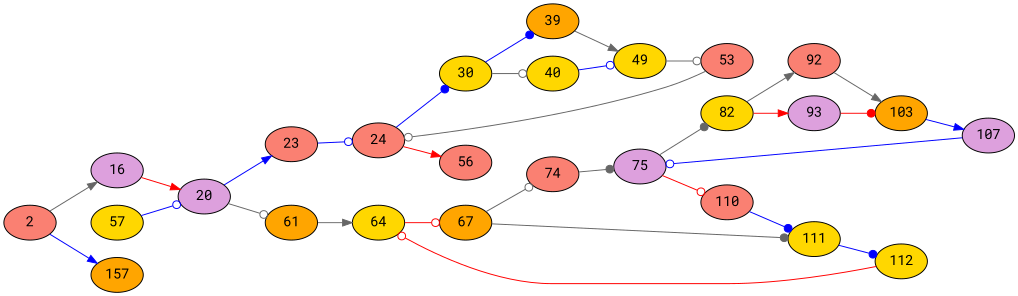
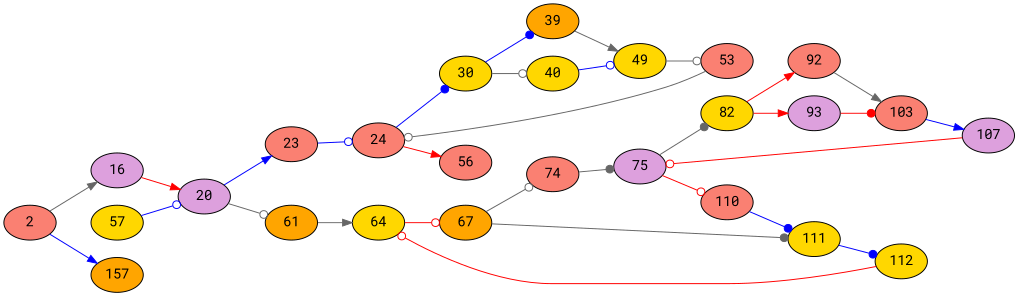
  strict digraph {
    fontname="Roboto Mono"
    rankdir=LR
    node [fillcolor=salmon fontname="Roboto Mono" style=filled]
    edge [arrowhead=odot color=gray40 fontname="Roboto Mono"]
    2 [entry=true]
    16 [fillcolor=plum]
    n3 [fillcolor=orange label=157]
    20 [fillcolor=plum]
    23
    61 [fillcolor=orange]
    24
    64 [fillcolor=gold]
    30 [fillcolor=gold]
    56
    67 [fillcolor=orange]
    39 [fillcolor=orange]
    40 [fillcolor=gold]
    49 [fillcolor=gold]
    57 [fillcolor=gold]
    53
    74
    111 [fillcolor=gold]
    75 [fillcolor=plum]
    112 [fillcolor=gold]
    82 [fillcolor=gold]
    110
    92
    93 [fillcolor=plum]
-   103 [fillcolor=orange]
+   103
    107 [fillcolor=plum]
    2 -> 16 [arrowhead=normal cond=true]
    2 -> n3 [arrowhead=normal color=blue cond=false]
    16 -> 20 [arrowhead=normal color=red]
    20 -> 23 [arrowhead=normal color=blue cond=true]
    20 -> 61 [cond=false]
    23 -> 24 [color=blue]
    61 -> 64 [arrowhead=normal]
    24 -> 30 [arrowhead=dot color=blue cond=true]
    24 -> 56 [arrowhead=normal color=red cond=false]
    64 -> 67 [color=red cond=true]
    30 -> 39 [arrowhead=dot color=blue cond=true]
    30 -> 40 [cond=false]
    67 -> 74 [cond=true]
    67 -> 111 [arrowhead=dot cond=false]
    39 -> 49 [arrowhead=normal]
    40 -> 49 [color=blue]
    49 -> 53
    57 -> 20 [color=blue]
    53 -> 24
    74 -> 75 [arrowhead=dot]
    111 -> 112 [arrowhead=dot color=blue]
    75 -> 82 [arrowhead=dot cond=true]
    75 -> 110 [color=red cond=false]
    112 -> 64 [color=red]
-   82 -> 92 [arrowhead=normal cond=true]
+   82 -> 92 [arrowhead=normal color=red cond=true]
    82 -> 93 [arrowhead=normal color=red cond=false]
    110 -> 111 [arrowhead=dot color=blue]
    92 -> 103 [arrowhead=normal]
    93 -> 103 [arrowhead=dot color=red]
    103 -> 107 [arrowhead=normal color=blue]
-   107 -> 75 [color=blue]
+   107 -> 75 [color=red]
  }
